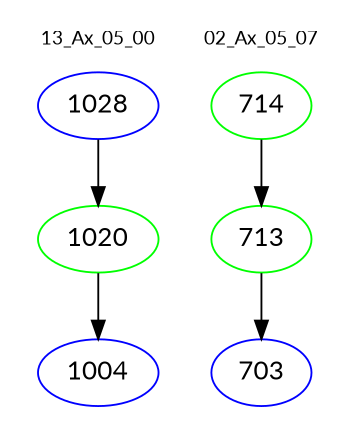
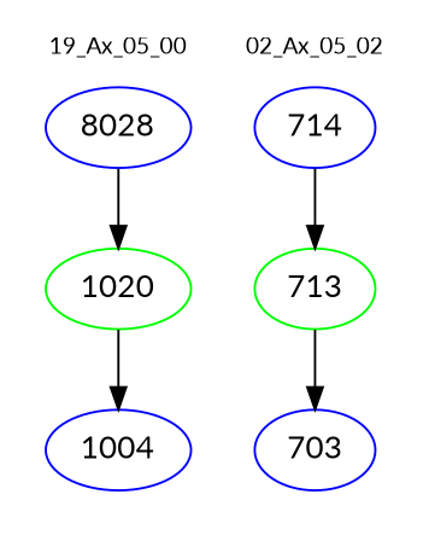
  digraph {
    fontname=Lato
    node [color=blue fontname=Lato]
    edge [color=black fontname=Lato]
-   n1 [label=1028]
+   n1 [label=8028]
    n2 [color=green label=1020]
    n3 [label=1004]
-   n4 [color=green label=714]
+   n4 [label=714]
    n5 [color=green label=713]
    n6 [label=703]
    subgraph cluster_1 {
      color=white
      fontsize=10
-     label="13_Ax_05_00"
+     label="19_Ax_05_00"
      n1
      n2
      n3
    }
    subgraph cluster_2 {
      color=white
      fontsize=10
-     label="02_Ax_05_07"
+     label="02_Ax_05_02"
      n4
      n5
      n6
    }
    n1 -> n2
    n2 -> n3
    n4 -> n5
    n5 -> n6
  }
